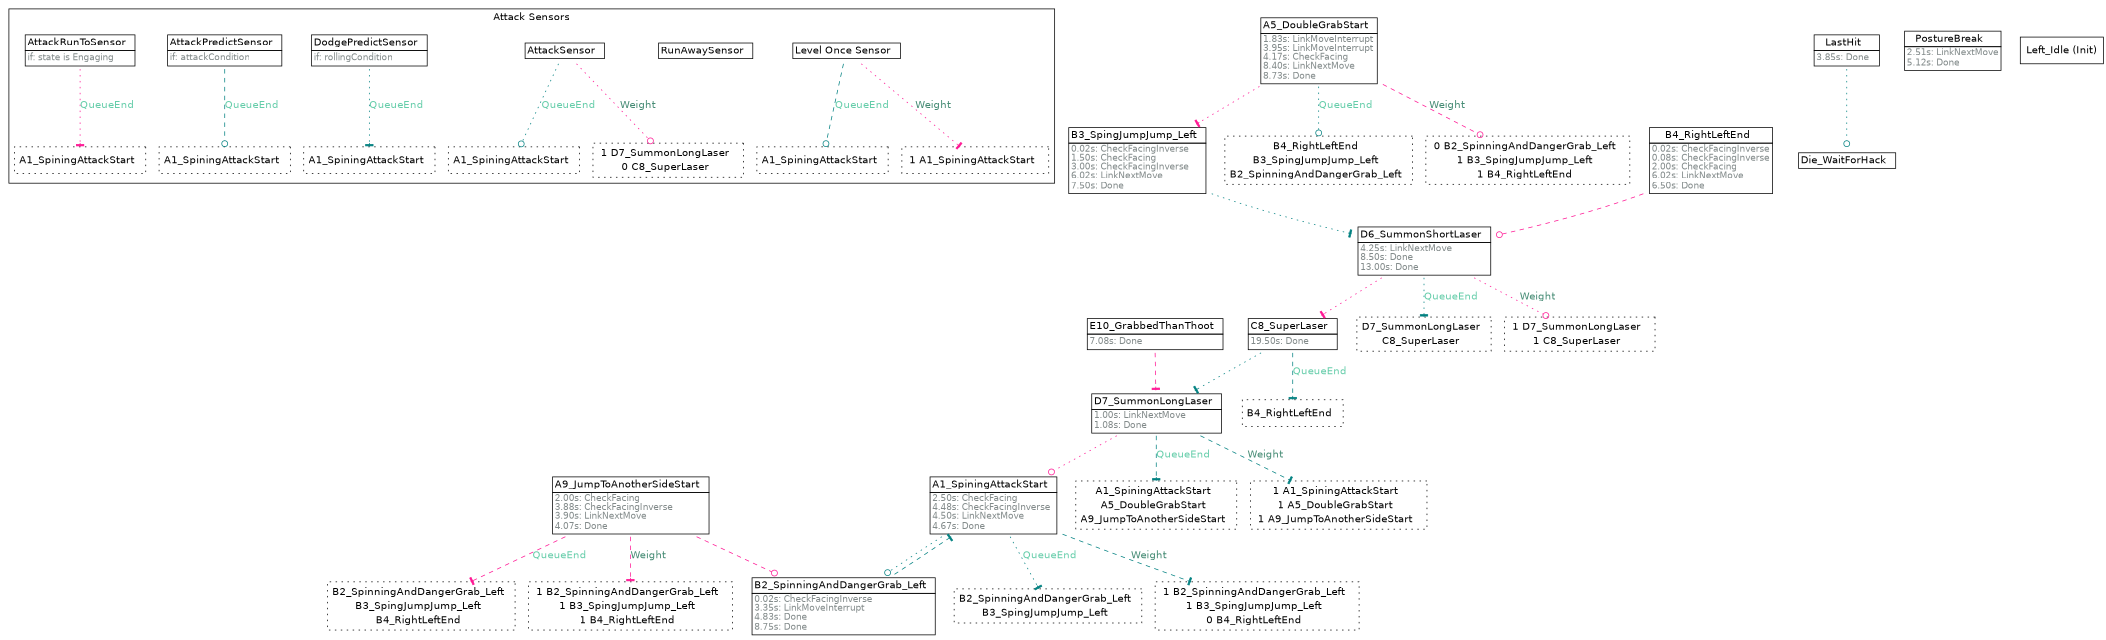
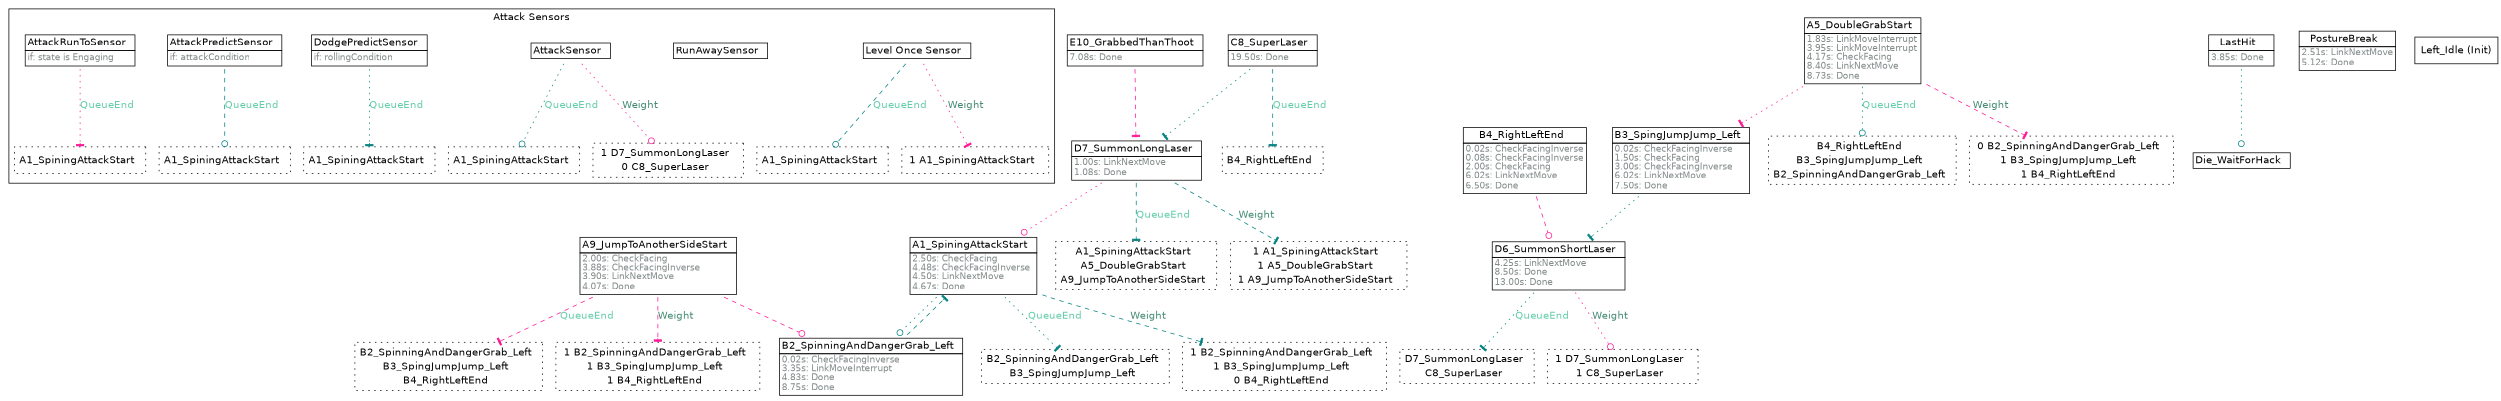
  strict digraph {
    rankdir=TB
    node [fontname=Helvetica shape=plaintext]
    edge [arrowhead=tee color=teal fontcolor=aquamarine3 fontname=Helvetica style=dotted]
    n1 [label=<<TABLE border="0" cellspacing="0" cellborder="1" cellpadding="2"><TR><TD>Level Once Sensor  </TD></TR></TABLE>>]
    n2 [label=<<TABLE border="0" cellspacing="0" cellborder="0" cellpadding="2"><TR><TD>A1_SpiningAttackStart  </TD></TR></TABLE>> margin=0.05 shape=box style=dotted]
    n3 [label=<<TABLE border="0" cellspacing="0" cellborder="0" cellpadding="2"><TR><TD>1 A1_SpiningAttackStart  </TD></TR></TABLE>> shape=box style=dotted]
    n4 [label=<<TABLE border="0" cellspacing="0" cellborder="1" cellpadding="2"><TR><TD>RunAwaySensor  </TD></TR></TABLE>>]
    n5 [label=<<TABLE border="0" cellspacing="0" cellborder="1" cellpadding="2"><TR><TD>AttackSensor  </TD></TR></TABLE>>]
    n6 [label=<<TABLE border="0" cellspacing="0" cellborder="0" cellpadding="2"><TR><TD>A1_SpiningAttackStart  </TD></TR></TABLE>> margin=0.05 shape=box style=dotted]
    n7 [label=<<TABLE border="0" cellspacing="0" cellborder="0" cellpadding="2"><TR><TD>1 D7_SummonLongLaser  </TD></TR><TR><TD>0 C8_SuperLaser  </TD></TR></TABLE>> shape=box style=dotted]
    n8 [label=<<TABLE border="0" cellspacing="0" cellborder="1" cellpadding="2"><TR><TD>DodgePredictSensor  </TD></TR><TR><TD align="left" balign="left"><FONT point-size="12" color="azure4">if: rollingCondition</FONT>  </TD></TR></TABLE>>]
    n9 [label=<<TABLE border="0" cellspacing="0" cellborder="0" cellpadding="2"><TR><TD>A1_SpiningAttackStart  </TD></TR></TABLE>> margin=0.05 shape=box style=dotted]
    n10 [label=<<TABLE border="0" cellspacing="0" cellborder="1" cellpadding="2"><TR><TD>AttackPredictSensor  </TD></TR><TR><TD align="left" balign="left"><FONT point-size="12" color="azure4">if: attackCondition</FONT>  </TD></TR></TABLE>>]
    n11 [label=<<TABLE border="0" cellspacing="0" cellborder="0" cellpadding="2"><TR><TD>A1_SpiningAttackStart  </TD></TR></TABLE>> margin=0.05 shape=box style=dotted]
    n12 [label=<<TABLE border="0" cellspacing="0" cellborder="1" cellpadding="2"><TR><TD>AttackRunToSensor  </TD></TR><TR><TD align="left" balign="left"><FONT point-size="12" color="azure4">if: state is Engaging</FONT>  </TD></TR></TABLE>>]
    n13 [label=<<TABLE border="0" cellspacing="0" cellborder="0" cellpadding="2"><TR><TD>A1_SpiningAttackStart  </TD></TR></TABLE>> margin=0.05 shape=box style=dotted]
    n14 [label=<<TABLE border="0" cellspacing="0" cellborder="1" cellpadding="2"><TR><TD>A1_SpiningAttackStart  </TD></TR><TR><TD align="left" balign="left"><FONT point-size="12" color="azure4">2.50s: CheckFacing<br/>4.48s: CheckFacingInverse<br/>4.50s: LinkNextMove<br/>4.67s: Done</FONT>  </TD></TR></TABLE>>]
    n15 [label=<<TABLE border="0" cellspacing="0" cellborder="1" cellpadding="2"><TR><TD>B2_SpinningAndDangerGrab_Left  </TD></TR><TR><TD align="left" balign="left"><FONT point-size="12" color="azure4">0.02s: CheckFacingInverse<br/>3.35s: LinkMoveInterrupt<br/>4.83s: Done<br/>8.75s: Done</FONT>  </TD></TR></TABLE>>]
    n16 [label=<<TABLE border="0" cellspacing="0" cellborder="0" cellpadding="2"><TR><TD>B2_SpinningAndDangerGrab_Left  </TD></TR><TR><TD>B3_SpingJumpJump_Left  </TD></TR></TABLE>> margin=0.05 shape=box style=dotted]
    n17 [label=<<TABLE border="0" cellspacing="0" cellborder="0" cellpadding="2"><TR><TD>1 B2_SpinningAndDangerGrab_Left  </TD></TR><TR><TD>1 B3_SpingJumpJump_Left  </TD></TR><TR><TD>0 B4_RightLeftEnd  </TD></TR></TABLE>> shape=box style=dotted]
    n18 [label=<<TABLE border="0" cellspacing="0" cellborder="1" cellpadding="2"><TR><TD>E10_GrabbedThanThoot  </TD></TR><TR><TD align="left" balign="left"><FONT point-size="12" color="azure4">7.08s: Done</FONT>  </TD></TR></TABLE>>]
    n19 [label=<<TABLE border="0" cellspacing="0" cellborder="1" cellpadding="2"><TR><TD>D7_SummonLongLaser  </TD></TR><TR><TD align="left" balign="left"><FONT point-size="12" color="azure4">1.00s: LinkNextMove<br/>1.08s: Done</FONT>  </TD></TR></TABLE>>]
    n20 [label=<<TABLE border="0" cellspacing="0" cellborder="0" cellpadding="2"><TR><TD>A1_SpiningAttackStart  </TD></TR><TR><TD>A5_DoubleGrabStart  </TD></TR><TR><TD>A9_JumpToAnotherSideStart  </TD></TR></TABLE>> margin=0.05 shape=box style=dotted]
    n21 [label=<<TABLE border="0" cellspacing="0" cellborder="0" cellpadding="2"><TR><TD>1 A1_SpiningAttackStart  </TD></TR><TR><TD>1 A5_DoubleGrabStart  </TD></TR><TR><TD>1 A9_JumpToAnotherSideStart  </TD></TR></TABLE>> shape=box style=dotted]
    n22 [label=<<TABLE border="0" cellspacing="0" cellborder="1" cellpadding="2"><TR><TD>B3_SpingJumpJump_Left  </TD></TR><TR><TD align="left" balign="left"><FONT point-size="12" color="azure4">0.02s: CheckFacingInverse<br/>1.50s: CheckFacing<br/>3.00s: CheckFacingInverse<br/>6.02s: LinkNextMove<br/>7.50s: Done</FONT>  </TD></TR></TABLE>>]
    n23 [label=<<TABLE border="0" cellspacing="0" cellborder="1" cellpadding="2"><TR><TD>D6_SummonShortLaser  </TD></TR><TR><TD align="left" balign="left"><FONT point-size="12" color="azure4">4.25s: LinkNextMove<br/>8.50s: Done<br/>13.00s: Done</FONT>  </TD></TR></TABLE>>]
    n24 [label=<<TABLE border="0" cellspacing="0" cellborder="1" cellpadding="2"><TR><TD>C8_SuperLaser  </TD></TR><TR><TD align="left" balign="left"><FONT point-size="12" color="azure4">19.50s: Done</FONT>  </TD></TR></TABLE>>]
    n25 [label=<<TABLE border="0" cellspacing="0" cellborder="0" cellpadding="2"><TR><TD>D7_SummonLongLaser  </TD></TR><TR><TD>C8_SuperLaser  </TD></TR></TABLE>> margin=0.05 shape=box style=dotted]
    n26 [label=<<TABLE border="0" cellspacing="0" cellborder="0" cellpadding="2"><TR><TD>1 D7_SummonLongLaser  </TD></TR><TR><TD>1 C8_SuperLaser  </TD></TR></TABLE>> shape=box style=dotted]
    n27 [label=<<TABLE border="0" cellspacing="0" cellborder="0" cellpadding="2"><TR><TD>B4_RightLeftEnd  </TD></TR></TABLE>> margin=0.05 shape=box style=dotted]
    n28 [label=<<TABLE border="0" cellspacing="0" cellborder="1" cellpadding="2"><TR><TD>B4_RightLeftEnd  </TD></TR><TR><TD align="left" balign="left"><FONT point-size="12" color="azure4">0.02s: CheckFacingInverse<br/>0.08s: CheckFacingInverse<br/>2.00s: CheckFacing<br/>6.02s: LinkNextMove<br/>6.50s: Done</FONT>  </TD></TR></TABLE>>]
    n29 [label=<<TABLE border="0" cellspacing="0" cellborder="1" cellpadding="2"><TR><TD>A5_DoubleGrabStart  </TD></TR><TR><TD align="left" balign="left"><FONT point-size="12" color="azure4">1.83s: LinkMoveInterrupt<br/>3.95s: LinkMoveInterrupt<br/>4.17s: CheckFacing<br/>8.40s: LinkNextMove<br/>8.73s: Done</FONT>  </TD></TR></TABLE>>]
    n30 [label=<<TABLE border="0" cellspacing="0" cellborder="0" cellpadding="2"><TR><TD>B4_RightLeftEnd  </TD></TR><TR><TD>B3_SpingJumpJump_Left  </TD></TR><TR><TD>B2_SpinningAndDangerGrab_Left  </TD></TR></TABLE>> margin=0.05 shape=box style=dotted]
    n31 [label=<<TABLE border="0" cellspacing="0" cellborder="0" cellpadding="2"><TR><TD>0 B2_SpinningAndDangerGrab_Left  </TD></TR><TR><TD>1 B3_SpingJumpJump_Left  </TD></TR><TR><TD>1 B4_RightLeftEnd  </TD></TR></TABLE>> shape=box style=dotted]
    n32 [label=<<TABLE border="0" cellspacing="0" cellborder="1" cellpadding="2"><TR><TD>A9_JumpToAnotherSideStart  </TD></TR><TR><TD align="left" balign="left"><FONT point-size="12" color="azure4">2.00s: CheckFacing<br/>3.88s: CheckFacingInverse<br/>3.90s: LinkNextMove<br/>4.07s: Done</FONT>  </TD></TR></TABLE>>]
    n33 [label=<<TABLE border="0" cellspacing="0" cellborder="0" cellpadding="2"><TR><TD>B2_SpinningAndDangerGrab_Left  </TD></TR><TR><TD>B3_SpingJumpJump_Left  </TD></TR><TR><TD>B4_RightLeftEnd  </TD></TR></TABLE>> margin=0.05 shape=box style=dotted]
    n34 [label=<<TABLE border="0" cellspacing="0" cellborder="0" cellpadding="2"><TR><TD>1 B2_SpinningAndDangerGrab_Left  </TD></TR><TR><TD>1 B3_SpingJumpJump_Left  </TD></TR><TR><TD>1 B4_RightLeftEnd  </TD></TR></TABLE>> shape=box style=dotted]
    n35 [label=<<TABLE border="0" cellspacing="0" cellborder="1" cellpadding="2"><TR><TD>LastHit  </TD></TR><TR><TD align="left" balign="left"><FONT point-size="12" color="azure4">3.85s: Done</FONT>  </TD></TR></TABLE>>]
    n36 [label=<<TABLE border="0" cellspacing="0" cellborder="1" cellpadding="2"><TR><TD>Die_WaitForHack  </TD></TR></TABLE>>]
    n37 [label=<<TABLE border="0" cellspacing="0" cellborder="1" cellpadding="2"><TR><TD>PostureBreak  </TD></TR><TR><TD align="left" balign="left"><FONT point-size="12" color="azure4">2.51s: LinkNextMove<br/>5.12s: Done</FONT>  </TD></TR></TABLE>>]
    n38 [label="Left_Idle (Init)" shape=box]
    subgraph cluster_1 {
      fontname=Helvetica
      label="Attack Sensors"
      rank=sink
      n1
      n2
      n3
      n4
      n5
      n6
      n7
      n8
      n9
      n10
      n11
      n12
      n13
    }
    n1 -> n2 [arrowhead=odot label=QueueEnd style=dashed]
    n1 -> n3 [color=deeppink fontcolor=aquamarine4 label=Weight]
    n5 -> n6 [arrowhead=odot label=QueueEnd]
    n5 -> n7 [arrowhead=odot color=deeppink fontcolor=aquamarine4 label=Weight]
    n8 -> n9 [label=QueueEnd]
    n10 -> n11 [arrowhead=odot label=QueueEnd style=dashed]
    n12 -> n13 [color=deeppink label=QueueEnd]
    n14 -> n15 [arrowhead=odot fontcolor=cornsilk3]
    n14 -> n16 [label=QueueEnd]
    n14 -> n17 [fontcolor=aquamarine4 label=Weight style=dashed]
    n15 -> n14 [fontcolor=cornsilk3 style=dashed]
    n18 -> n19 [color=deeppink fontcolor=cornsilk3 style=dashed]
    n19 -> n14 [arrowhead=odot color=deeppink fontcolor=cornsilk3]
    n19 -> n20 [label=QueueEnd style=dashed]
    n19 -> n21 [fontcolor=aquamarine4 label=Weight style=dashed]
    n22 -> n23 [fontcolor=cornsilk3]
-   n23 -> n24 [color=deeppink fontcolor=cornsilk3]
    n23 -> n25 [label=QueueEnd]
    n23 -> n26 [arrowhead=odot color=deeppink fontcolor=aquamarine4 label=Weight]
    n24 -> n19 [fontcolor=cornsilk3]
    n24 -> n27 [label=QueueEnd style=dashed]
    n28 -> n23 [arrowhead=odot color=deeppink fontcolor=cornsilk3 style=dashed]
    n29 -> n22 [color=deeppink fontcolor=cornsilk3]
    n29 -> n30 [arrowhead=odot label=QueueEnd]
-   n29 -> n31 [arrowhead=odot color=deeppink fontcolor=aquamarine4 label=Weight style=dashed]
+   n29 -> n31 [color=deeppink fontcolor=aquamarine4 label=Weight style=dashed]
    n32 -> n15 [arrowhead=odot color=deeppink fontcolor=cornsilk3 style=dashed]
    n32 -> n33 [color=deeppink label=QueueEnd style=dashed]
    n32 -> n34 [color=deeppink fontcolor=aquamarine4 label=Weight style=dashed]
    n35 -> n36 [arrowhead=odot fontcolor=cornsilk3]
  }
